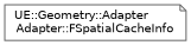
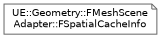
  digraph {
    rankdir=LR
-   n1 [color=grey40 fillcolor=white fontname=Helvetica fontsize=10 height=0.2 label="UE::Geometry::Adapter\lAdapter::FSpatialCacheInfo" shape=note style=filled width=0.4]
+   n1 [color=grey40 fillcolor=white fontname=Helvetica fontsize=10 height=0.2 label="UE::Geometry::FMeshScene\lAdapter::FSpatialCacheInfo" shape=note style=filled width=0.4]
  }
